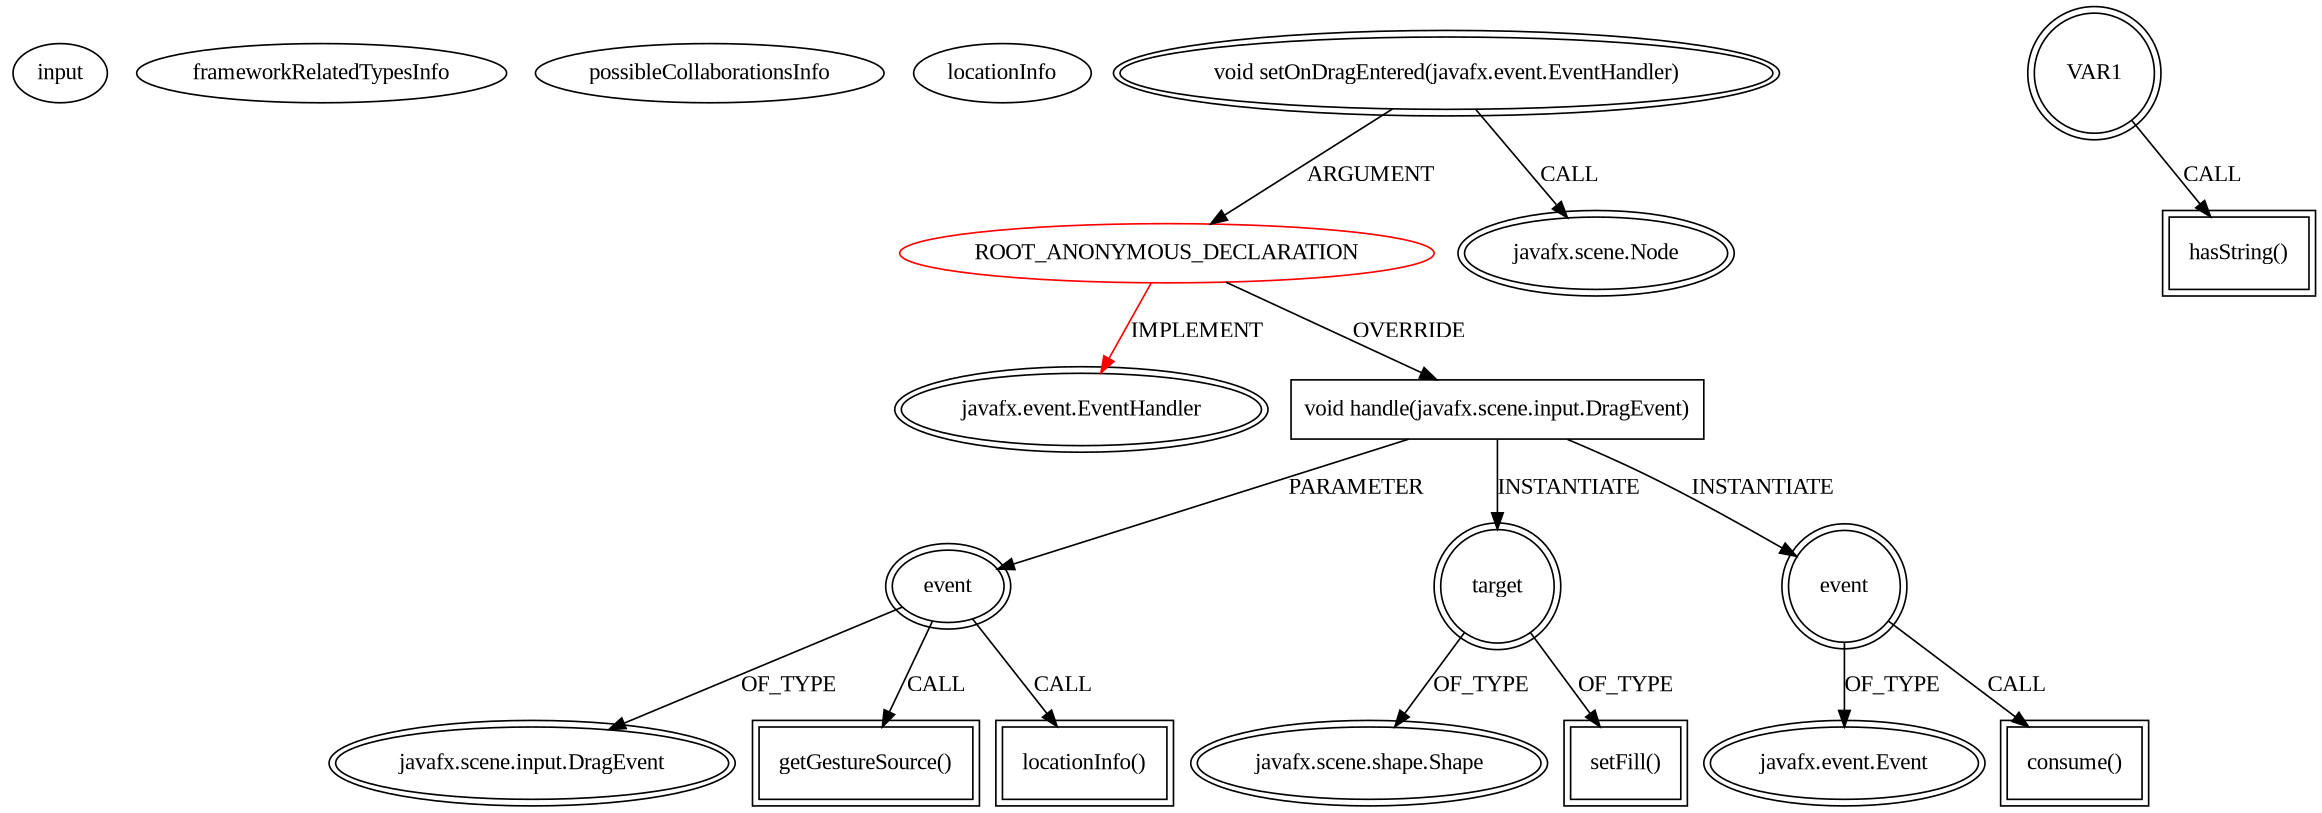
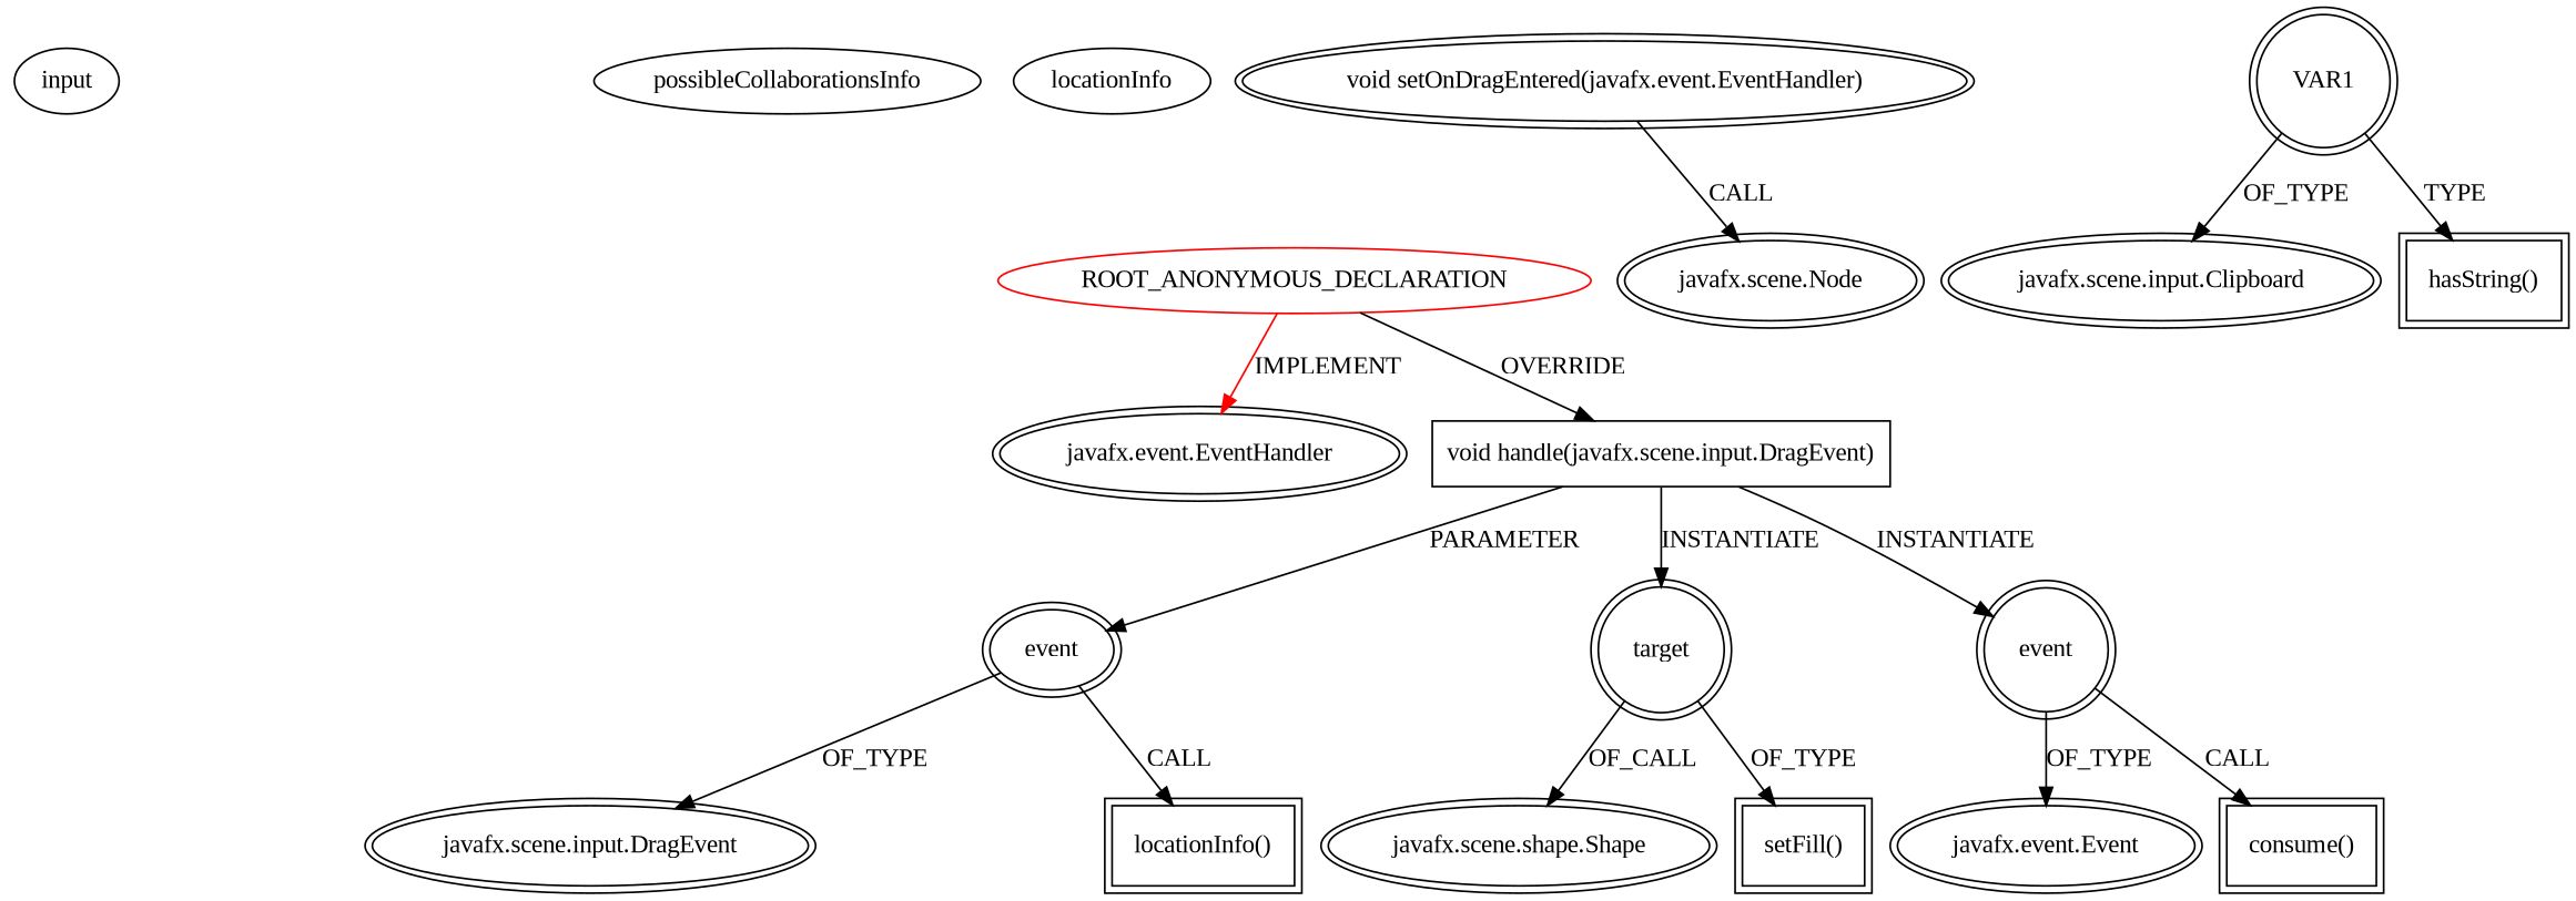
  digraph {
    fontname="Liberation Serif"
    node [fontname="Liberation Serif" isFrameworkType=true vertexType=FRAMEWORK_CLASS_TYPE peripheries=2]
    edge [fontname="Liberation Serif"]
    n1 [category=extension_graph graphId=230 isAnonymous=true label=input possibleRelation=false isFrameworkType="" vertexType="" peripheries=""]
-   frameworkRelatedTypesInfo [0="javafx.event.EventHandler" isFrameworkType="" vertexType="" peripheries=""]
    possibleCollaborationsInfo [isFrameworkType="" vertexType="" peripheries=""]
    locationInfo [contextSignature="void start(javafx.stage.Stage)" filePath="/ChrisWongAtCUHK-JavaFX/JavaFX-master/Drag-and-DropInJavaFX/src/hellodraganddrop/HelloDragAndDrop.java" graphId=230 projectName="ChrisWongAtCUHK-JavaFX" isFrameworkType="" vertexType="" peripheries=""]
    n5 [color=red isFrameworkType=false label=ROOT_ANONYMOUS_DECLARATION vertexType=ROOT_ANONYMOUS_DECLARATION peripheries=""]
    n6 [label="javafx.event.EventHandler" vertexType=FRAMEWORK_INTERFACE_TYPE]
    n7 [isFrameworkType=false label="void handle(javafx.scene.input.DragEvent)" shape=box vertexType=OVERRIDING_METHOD_DECLARATION peripheries=""]
    n8 [label=event vertexType=PARAMETER_DECLARATION]
    n9 [label=target shape=circle vertexType=VARIABLE_EXPRESION]
    n10 [label=event shape=circle vertexType=VARIABLE_EXPRESION]
    n11 [label="void setOnDragEntered(javafx.event.EventHandler)" vertexType=OUTSIDE_CALL]
    n12 [label="javafx.scene.Node"]
    n13 [label="javafx.scene.input.DragEvent"]
-   n14 [label="getGestureSource()" shape=box vertexType=INSIDE_CALL]
    n15 [label="locationInfo()" shape=box vertexType=INSIDE_CALL]
    n16 [label=VAR1 shape=circle vertexType=VARIABLE_EXPRESION]
+   n17 [label="javafx.scene.input.Clipboard"]
    n18 [label="hasString()" shape=box vertexType=INSIDE_CALL]
    n19 [label="javafx.scene.shape.Shape"]
    n20 [label="setFill()" shape=box vertexType=INSIDE_CALL]
    n21 [label="javafx.event.Event"]
    n22 [label="consume()" shape=box vertexType=INSIDE_CALL]
    n5 -> n6 [color=red label=IMPLEMENT]
    n5 -> n7 [label=OVERRIDE]
    n7 -> n8 [label=PARAMETER]
    n7 -> n9 [label=INSTANTIATE]
    n7 -> n10 [label=INSTANTIATE]
    n8 -> n13 [label=OF_TYPE]
-   n8 -> n14 [label=CALL]
    n8 -> n15 [label=CALL]
-   n9 -> n19 [label=OF_TYPE]
+   n9 -> n19 [label=OF_CALL]
    n9 -> n20 [label=OF_TYPE]
    n10 -> n21 [label=OF_TYPE]
    n10 -> n22 [label=CALL]
-   n11 -> n5 [label=ARGUMENT]
    n11 -> n12 [label=CALL]
-   n16 -> n18 [label=CALL]
+   n16 -> n17 [label=OF_TYPE]
+   n16 -> n18 [label=TYPE]
  }
